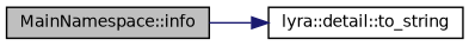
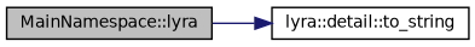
  digraph {
    rankdir=LR
    node [color=black fontname=Helvetica fontsize=10 shape=record style=filled]
-   n1 [fillcolor=grey75 fontcolor=black height=0.2 label="MainNamespace::info" width=0.4]
+   n1 [fillcolor=grey75 fontcolor=black height=0.2 label="MainNamespace::lyra" width=0.4]
    n2 [fillcolor=white height=0.2 label="lyra::detail::to_string" width=0.4]
    n1 -> n2 [color=midnightblue fontname=Helvetica fontsize=10 labelfontname=Helvetica labelfontsize=10 style=solid]
  }
